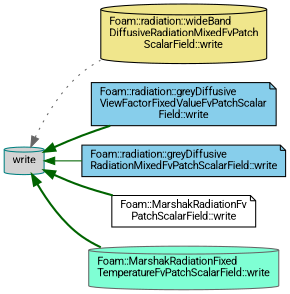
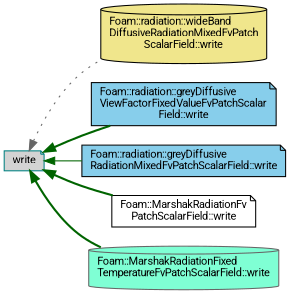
  digraph {
    fontname=Roboto
    rankdir=LR
    node [color=black fillcolor=skyblue fontname=Roboto fontsize=10 shape=note style=filled]
    edge [color=darkgreen dir=back fontname=Roboto fontsize=10 labelfontname=FreeSans labelfontsize=10 style=bold]
-   n1 [color=teal fillcolor=lightgrey fontcolor=black height=0.2 label=write shape=cylinder width=0.4]
+   n1 [color=teal fillcolor=lightgrey fontcolor=black height=0.2 label=write width=0.4]
    n2 [fillcolor=khaki height=0.2 label="Foam::radiation::wideBand\lDiffusiveRadiationMixedFvPatch\lScalarField::write" shape=cylinder width=0.4]
    n3 [height=0.2 label="Foam::radiation::greyDiffusive\lViewFactorFixedValueFvPatchScalar\lField::write" width=0.4]
    n4 [height=0.2 label="Foam::radiation::greyDiffusive\lRadiationMixedFvPatchScalarField::write" width=0.4]
    n5 [fillcolor=white height=0.2 label="Foam::MarshakRadiationFv\lPatchScalarField::write" width=0.4]
    n6 [color=gray40 fillcolor=aquamarine height=0.2 label="Foam::MarshakRadiationFixed\lTemperatureFvPatchScalarField::write" shape=cylinder width=0.4]
    n1 -> n2 [color=gray40 style=dotted]
    n1 -> n3
    n1 -> n4 [style=solid]
    n1 -> n5
    n1 -> n6
  }
